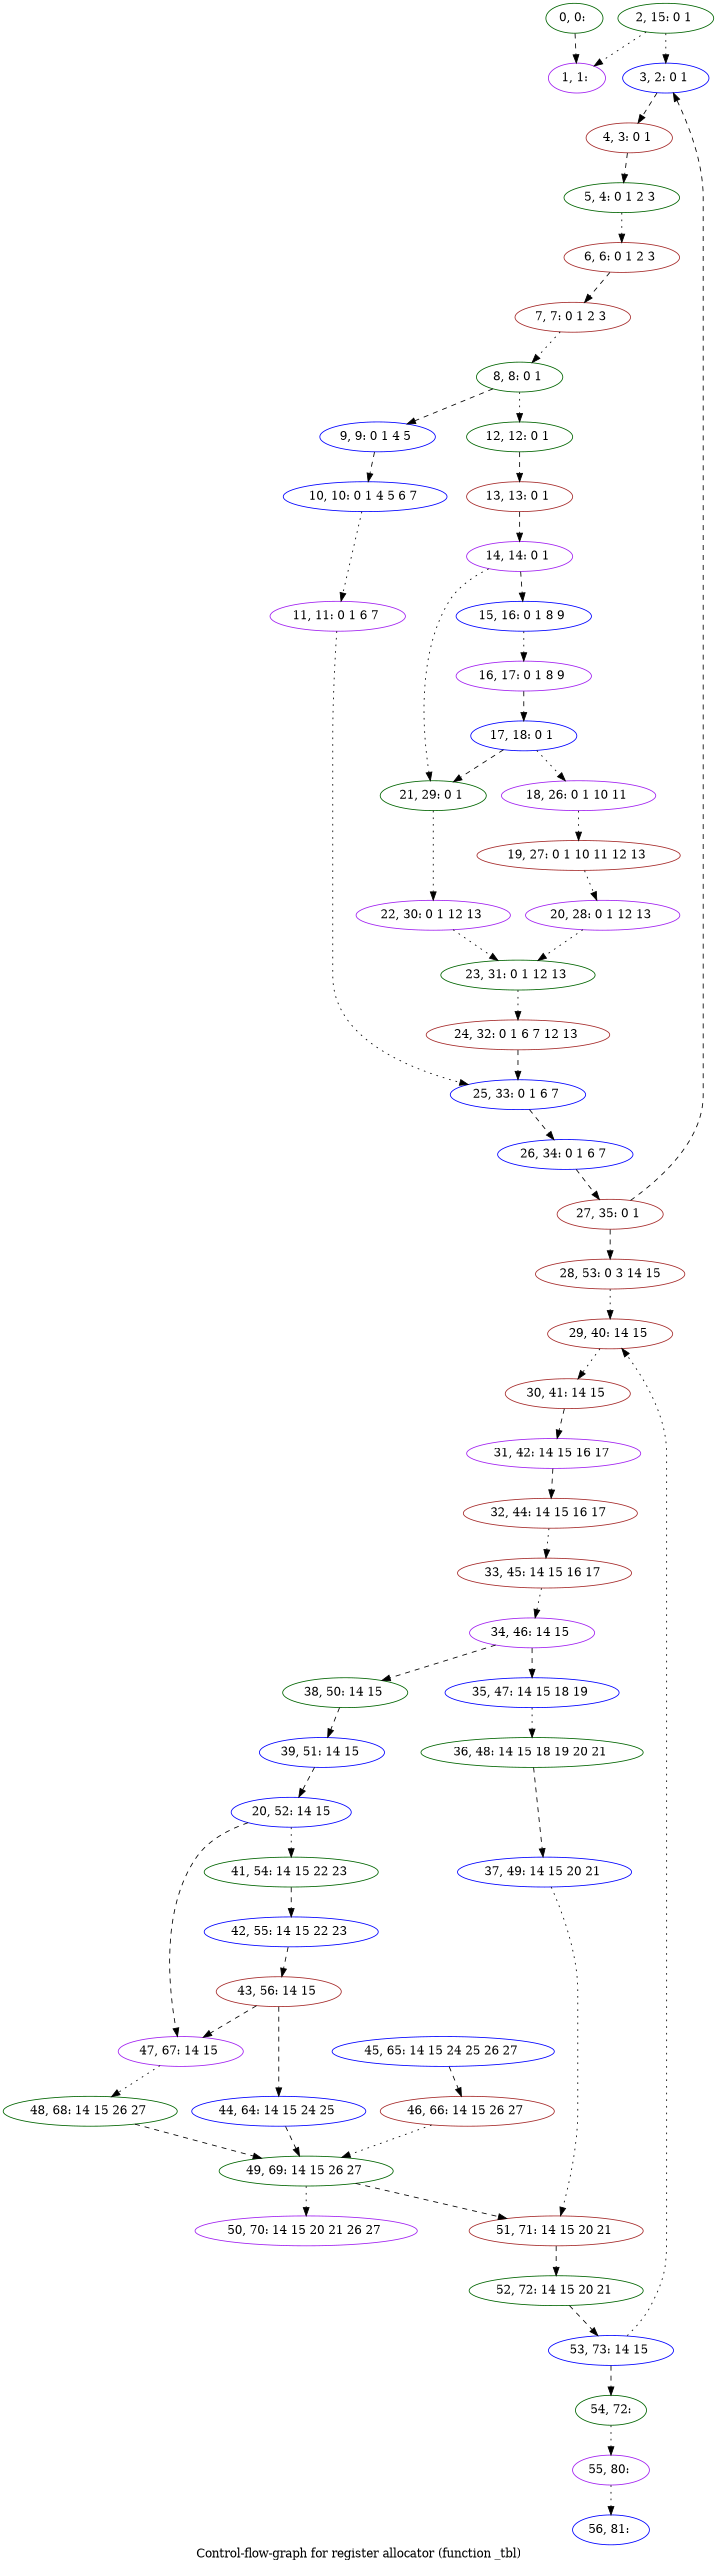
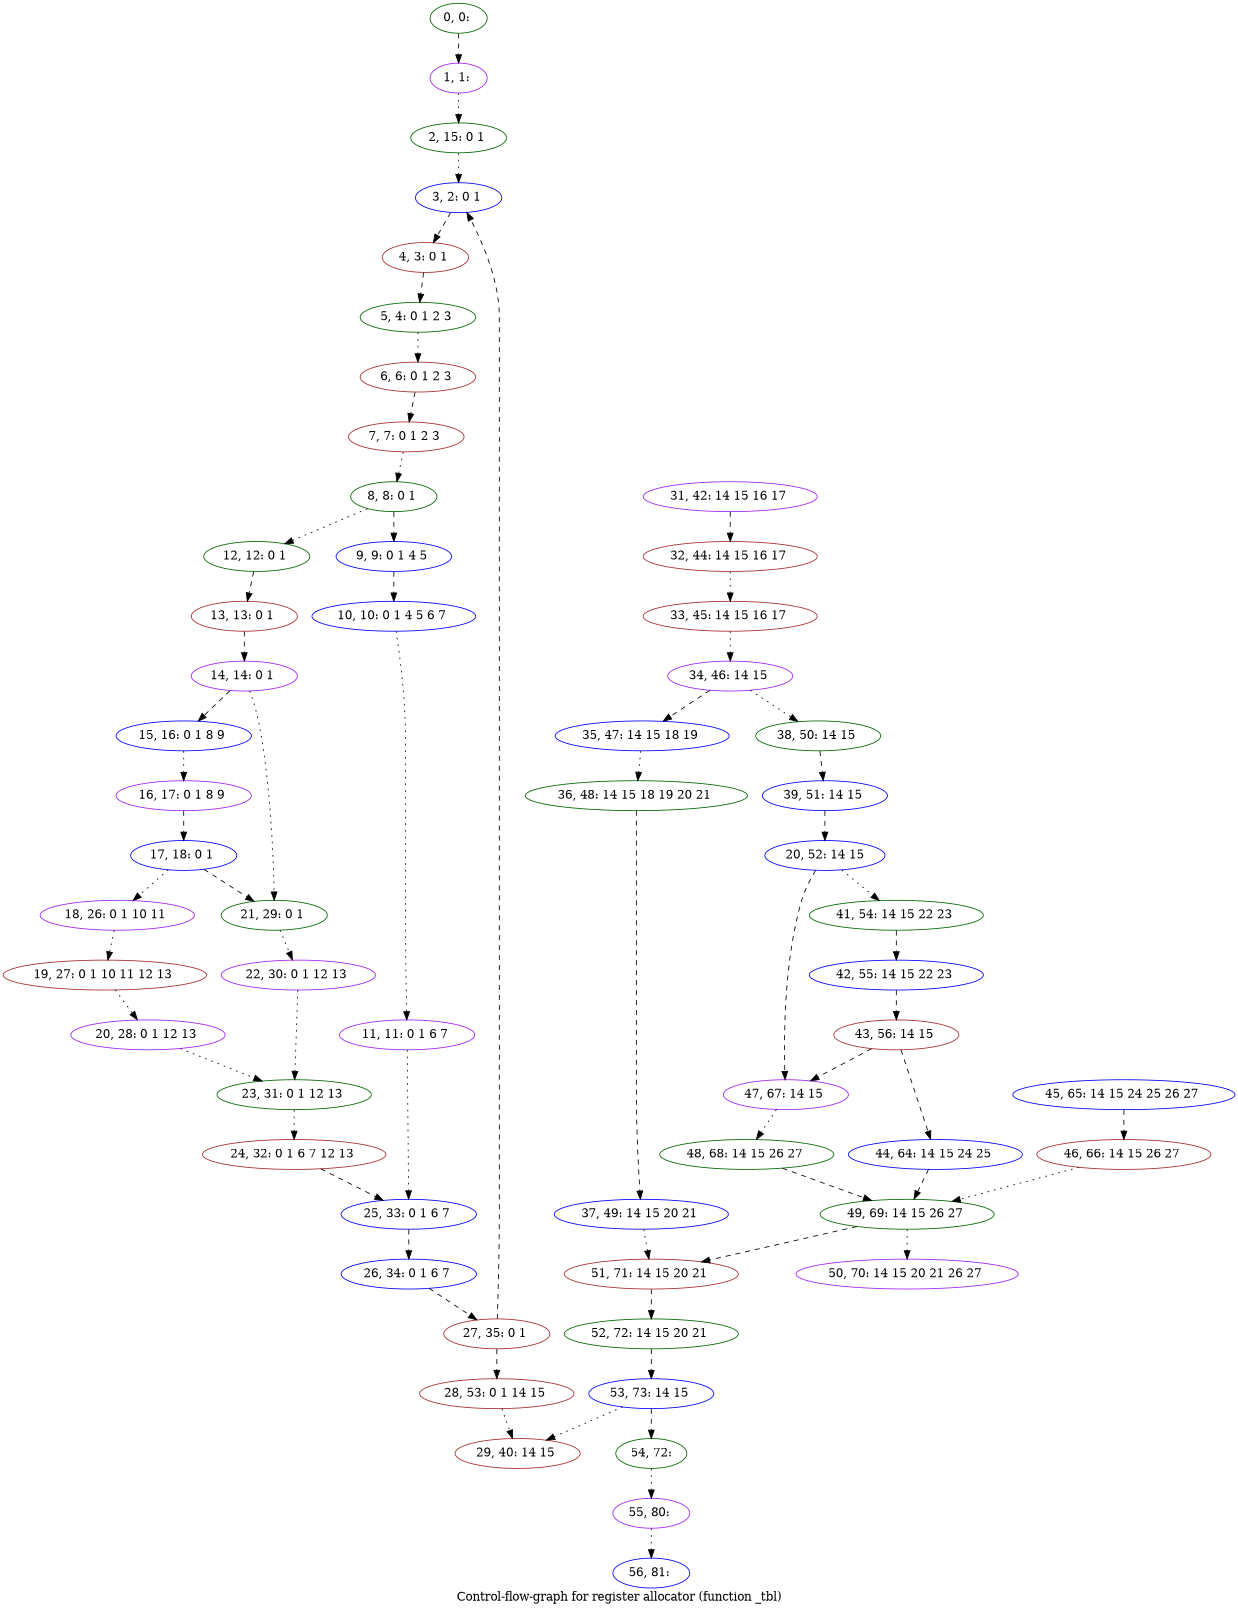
  digraph {
    label="Control-flow-graph for register allocator (function _tbl)"
    node [color=blue]
    edge [style=dashed]
    n1 [color=darkgreen label="0, 0: "]
    n2 [color=purple label="1, 1: "]
    n3 [color=darkgreen label="2, 15: 0 1 "]
    n4 [label="3, 2: 0 1 "]
    n5 [color=brown label="4, 3: 0 1 "]
    n6 [color=darkgreen label="5, 4: 0 1 2 3 "]
    n7 [color=brown label="6, 6: 0 1 2 3 "]
    n8 [color=brown label="7, 7: 0 1 2 3 "]
    n9 [color=darkgreen label="8, 8: 0 1 "]
    n10 [label="9, 9: 0 1 4 5 "]
    n11 [color=darkgreen label="12, 12: 0 1 "]
    n12 [label="10, 10: 0 1 4 5 6 7 "]
    n13 [color=brown label="13, 13: 0 1 "]
    n14 [color=purple label="11, 11: 0 1 6 7 "]
    n15 [label="25, 33: 0 1 6 7 "]
    n16 [label="26, 34: 0 1 6 7 "]
    n17 [color=purple label="14, 14: 0 1 "]
    n18 [label="15, 16: 0 1 8 9 "]
    n19 [color=darkgreen label="21, 29: 0 1 "]
    n20 [color=purple label="16, 17: 0 1 8 9 "]
    n21 [color=purple label="22, 30: 0 1 12 13 "]
    n22 [label="17, 18: 0 1 "]
    n23 [color=purple label="18, 26: 0 1 10 11 "]
    n24 [color=brown label="19, 27: 0 1 10 11 12 13 "]
    n25 [color=purple label="20, 28: 0 1 12 13 "]
    n26 [color=darkgreen label="23, 31: 0 1 12 13 "]
    n27 [color=brown label="24, 32: 0 1 6 7 12 13 "]
    n28 [color=brown label="27, 35: 0 1 "]
-   n29 [color=brown label="28, 53: 0 3 14 15"]
+   n29 [color=brown label="28, 53: 0 1 14 15 "]
    n30 [color=brown label="29, 40: 14 15 "]
-   n31 [color=brown label="30, 41: 14 15 "]
    n32 [color=purple label="31, 42: 14 15 16 17 "]
    n33 [color=brown label="32, 44: 14 15 16 17 "]
    n34 [color=brown label="33, 45: 14 15 16 17 "]
    n35 [color=purple label="34, 46: 14 15 "]
    n36 [label="35, 47: 14 15 18 19 "]
    n37 [color=darkgreen label="38, 50: 14 15 "]
    n38 [color=darkgreen label="36, 48: 14 15 18 19 20 21 "]
    n39 [label="39, 51: 14 15 "]
    n40 [label="37, 49: 14 15 20 21 "]
    n41 [color=brown label="51, 71: 14 15 20 21 "]
    n42 [color=darkgreen label="52, 72: 14 15 20 21 "]
    n43 [label="20, 52: 14 15"]
    n44 [color=darkgreen label="41, 54: 14 15 22 23 "]
    n45 [color=purple label="47, 67: 14 15 "]
    n46 [label="42, 55: 14 15 22 23 "]
    n47 [color=darkgreen label="48, 68: 14 15 26 27 "]
    n48 [color=brown label="43, 56: 14 15 "]
    n49 [label="44, 64: 14 15 24 25 "]
    n50 [color=darkgreen label="49, 69: 14 15 26 27 "]
    n51 [label="45, 65: 14 15 24 25 26 27 "]
    n52 [color=brown label="46, 66: 14 15 26 27 "]
    n53 [color=purple label="50, 70: 14 15 20 21 26 27 "]
    n54 [label="53, 73: 14 15 "]
    n55 [color=darkgreen label="54, 72:"]
    n56 [color=purple label="55, 80: "]
    n57 [label="56, 81: "]
    n1 -> n2
-   n3 -> n2 [style=dotted]
+   n2 -> n3 [style=dotted]
    n3 -> n4 [style=dotted]
    n4 -> n5
    n5 -> n6
    n6 -> n7 [style=dotted]
    n7 -> n8
    n8 -> n9 [style=dotted]
    n9 -> n10
    n9 -> n11 [style=dotted]
    n10 -> n12
    n11 -> n13
    n12 -> n14 [style=dotted]
    n13 -> n17
    n14 -> n15 [style=dotted]
    n15 -> n16
    n16 -> n28
    n17 -> n18
    n17 -> n19 [style=dotted]
    n18 -> n20 [style=dotted]
    n19 -> n21 [style=dotted]
    n20 -> n22
    n21 -> n26 [style=dotted]
    n22 -> n19
    n22 -> n23 [style=dotted]
    n23 -> n24 [style=dotted]
    n24 -> n25 [style=dotted]
    n25 -> n26 [style=dotted]
    n26 -> n27 [style=dotted]
    n27 -> n15
    n28 -> n4
    n28 -> n29
    n29 -> n30 [style=dotted]
-   n30 -> n31 [style=dotted]
-   n31 -> n32
    n32 -> n33
    n33 -> n34 [style=dotted]
    n34 -> n35 [style=dotted]
    n35 -> n36
-   n35 -> n37
+   n35 -> n37 [style=dotted]
    n36 -> n38 [style=dotted]
    n37 -> n39
    n38 -> n40
    n39 -> n43
    n40 -> n41 [style=dotted]
    n41 -> n42
    n42 -> n54
    n43 -> n44 [style=dotted]
    n43 -> n45
    n44 -> n46
    n45 -> n47 [style=dotted]
    n46 -> n48
    n47 -> n50
    n48 -> n45
    n48 -> n49
    n49 -> n50
    n50 -> n41
    n50 -> n53 [style=dotted]
    n51 -> n52
    n52 -> n50 [style=dotted]
    n54 -> n30 [style=dotted]
    n54 -> n55
    n55 -> n56 [style=dotted]
    n56 -> n57 [style=dotted]
  }
